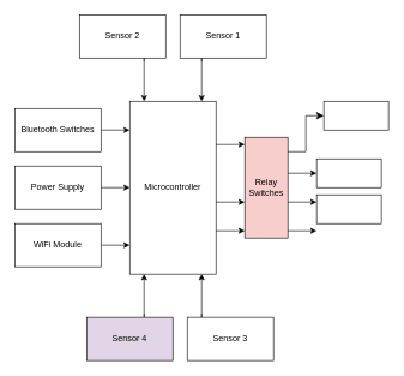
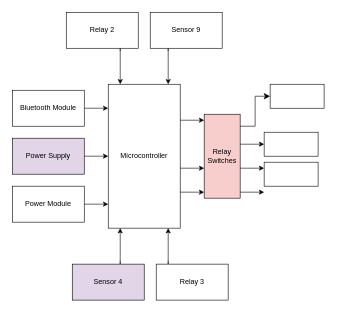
  <mxCell id="0" />
  <mxCell id="1" parent="0" />
  <mxCell id="2" value="Microcontroller" style="rounded=0;whiteSpace=wrap;html=1;direction=south;" vertex="1" parent="1"><mxGeometry x="180" y="140" width="120" height="240" as="geometry" /></mxCell>
  <mxCell id="3" value="" style="endArrow=classic;html=1;rounded=0;" edge="1" parent="1"><mxGeometry width="50" height="50" relative="1" as="geometry"><mxPoint x="140" y="180" as="sourcePoint" /><mxPoint x="180" y="180" as="targetPoint" /><Array as="points"><mxPoint x="170" y="180" /></Array></mxGeometry></mxCell>
  <mxCell id="4" value="" style="endArrow=classic;html=1;rounded=0;" edge="1" parent="1"><mxGeometry width="50" height="50" relative="1" as="geometry"><mxPoint x="140" y="260" as="sourcePoint" /><mxPoint x="180" y="260" as="targetPoint" /><Array as="points"><mxPoint x="170" y="260" /></Array></mxGeometry></mxCell>
  <mxCell id="5" value="" style="endArrow=classic;html=1;rounded=0;" edge="1" parent="1"><mxGeometry width="50" height="50" relative="1" as="geometry"><mxPoint x="140" y="340" as="sourcePoint" /><mxPoint x="180" y="340" as="targetPoint" /><Array as="points"><mxPoint x="170" y="340" /></Array></mxGeometry></mxCell>
- <mxCell id="6" value="Bluetooth Switches" style="rounded=0;whiteSpace=wrap;html=1;" vertex="1" parent="1"><mxGeometry x="20" y="150" width="120" height="60" as="geometry" /></mxCell>
- <mxCell id="7" value="Power Supply" style="rounded=0;whiteSpace=wrap;html=1;" vertex="1" parent="1"><mxGeometry x="20" y="230" width="120" height="60" as="geometry" /></mxCell>
- <mxCell id="8" value="WiFi Module" style="rounded=0;whiteSpace=wrap;html=1;" vertex="1" parent="1"><mxGeometry x="20" y="310" width="120" height="60" as="geometry" /></mxCell>
+ <mxCell id="6" value="Bluetooth Module" style="rounded=0;whiteSpace=wrap;html=1;" vertex="1" parent="1"><mxGeometry x="20" y="150" width="120" height="60" as="geometry" /></mxCell>
+ <mxCell id="7" value="Power Supply" style="rounded=0;whiteSpace=wrap;html=1;fillColor=#e1d5e7;" vertex="1" parent="1"><mxGeometry x="20" y="230" width="120" height="60" as="geometry" /></mxCell>
+ <mxCell id="8" value="Power Module" style="rounded=0;whiteSpace=wrap;html=1;" vertex="1" parent="1"><mxGeometry x="20" y="310" width="120" height="60" as="geometry" /></mxCell>
  <mxCell id="9" value="Relay Switches" style="rounded=0;whiteSpace=wrap;html=1;direction=south;fillColor=#f8cecc;" vertex="1" parent="1"><mxGeometry x="340" y="190" width="60" height="140" as="geometry" /></mxCell>
  <mxCell id="10" value="" style="endArrow=classic;html=1;rounded=0;" edge="1" parent="1"><mxGeometry width="50" height="50" relative="1" as="geometry"><mxPoint x="300" y="280" as="sourcePoint" /><mxPoint x="340" y="280" as="targetPoint" /><Array as="points"><mxPoint x="330" y="280" /></Array></mxGeometry></mxCell>
  <mxCell id="11" value="" style="endArrow=classic;html=1;rounded=0;" edge="1" parent="1"><mxGeometry width="50" height="50" relative="1" as="geometry"><mxPoint x="300" y="200" as="sourcePoint" /><mxPoint x="340" y="200" as="targetPoint" /><Array as="points"><mxPoint x="330" y="200" /></Array></mxGeometry></mxCell>
  <mxCell id="12" value="" style="endArrow=classic;html=1;rounded=0;" edge="1" parent="1"><mxGeometry width="50" height="50" relative="1" as="geometry"><mxPoint x="200" y="435" as="sourcePoint" /><mxPoint x="200" y="380" as="targetPoint" /><Array as="points"><mxPoint x="200" y="440" /><mxPoint x="200" y="435" /></Array></mxGeometry></mxCell>
  <mxCell id="13" value="" style="endArrow=classic;html=1;rounded=0;" edge="1" parent="1"><mxGeometry width="50" height="50" relative="1" as="geometry"><mxPoint x="280" y="435" as="sourcePoint" /><mxPoint x="280" y="380" as="targetPoint" /><Array as="points"><mxPoint x="280" y="440" /></Array></mxGeometry></mxCell>
  <mxCell id="14" value="Sensor 4" style="rounded=0;whiteSpace=wrap;html=1;fillColor=#e1d5e7;" vertex="1" parent="1"><mxGeometry x="120" y="440" width="120" height="60" as="geometry" /></mxCell>
- <mxCell id="15" value="Sensor 3" style="rounded=0;whiteSpace=wrap;html=1;" vertex="1" parent="1"><mxGeometry x="260" y="440" width="120" height="60" as="geometry" /></mxCell>
+ <mxCell id="15" value="Relay 3" style="rounded=0;whiteSpace=wrap;html=1;" vertex="1" parent="1"><mxGeometry x="260" y="440" width="120" height="60" as="geometry" /></mxCell>
  <mxCell id="16" value="" style="endArrow=classic;html=1;rounded=0;" edge="1" parent="1"><mxGeometry width="50" height="50" relative="1" as="geometry"><mxPoint x="200" y="85" as="sourcePoint" /><mxPoint x="200" y="140" as="targetPoint" /><Array as="points"><mxPoint x="200" y="80" /><mxPoint x="200" y="85" /></Array></mxGeometry></mxCell>
  <mxCell id="17" value="" style="endArrow=classic;html=1;rounded=0;" edge="1" parent="1"><mxGeometry width="50" height="50" relative="1" as="geometry"><mxPoint x="280" y="85" as="sourcePoint" /><mxPoint x="280" y="140" as="targetPoint" /><Array as="points"><mxPoint x="280" y="80" /><mxPoint x="280" y="85" /></Array></mxGeometry></mxCell>
- <mxCell id="18" value="Sensor 2" style="rounded=0;whiteSpace=wrap;html=1;" vertex="1" parent="1"><mxGeometry x="110" y="20" width="120" height="60" as="geometry" /></mxCell>
- <mxCell id="19" value="Sensor 1" style="rounded=0;whiteSpace=wrap;html=1;" vertex="1" parent="1"><mxGeometry x="250" y="20" width="120" height="60" as="geometry" /></mxCell>
+ <mxCell id="18" value="Relay 2" style="rounded=0;whiteSpace=wrap;html=1;" vertex="1" parent="1"><mxGeometry x="110" y="20" width="120" height="60" as="geometry" /></mxCell>
+ <mxCell id="19" value="Sensor 9" style="rounded=0;whiteSpace=wrap;html=1;" vertex="1" parent="1"><mxGeometry x="250" y="20" width="120" height="60" as="geometry" /></mxCell>
  <mxCell id="20" value="" style="endArrow=classic;html=1;rounded=0;" edge="1" parent="1"><mxGeometry width="50" height="50" relative="1" as="geometry"><mxPoint x="300" y="320" as="sourcePoint" /><mxPoint x="340" y="320" as="targetPoint" /><Array as="points"><mxPoint x="330" y="320" /></Array></mxGeometry></mxCell>
  <mxCell id="21" value="" style="endArrow=classic;html=1;rounded=0;" edge="1" parent="1"><mxGeometry width="50" height="50" relative="1" as="geometry"><mxPoint x="400" y="240" as="sourcePoint" /><mxPoint x="440" y="240" as="targetPoint" /><Array as="points"><mxPoint x="430" y="240" /></Array></mxGeometry></mxCell>
  <mxCell id="22" value="" style="endArrow=classic;html=1;rounded=0;" edge="1" parent="1"><mxGeometry width="50" height="50" relative="1" as="geometry"><mxPoint x="400" y="280" as="sourcePoint" /><mxPoint x="440" y="280" as="targetPoint" /><Array as="points"><mxPoint x="430" y="280" /></Array></mxGeometry></mxCell>
  <mxCell id="23" value="" style="endArrow=classic;html=1;rounded=0;" edge="1" parent="1"><mxGeometry width="50" height="50" relative="1" as="geometry"><mxPoint x="400" y="320" as="sourcePoint" /><mxPoint x="440" y="320" as="targetPoint" /><Array as="points"><mxPoint x="430" y="320" /></Array></mxGeometry></mxCell>
  <mxCell id="24" value="" style="rounded=0;whiteSpace=wrap;html=1;" vertex="1" parent="1"><mxGeometry x="450" y="140" width="90" height="40" as="geometry" /></mxCell>
  <mxCell id="25" value="" style="rounded=0;whiteSpace=wrap;html=1;" vertex="1" parent="1"><mxGeometry x="440" y="220" width="90" height="40" as="geometry" /></mxCell>
  <mxCell id="26" value="" style="rounded=0;whiteSpace=wrap;html=1;" vertex="1" parent="1"><mxGeometry x="440" y="270" width="90" height="40" as="geometry" /></mxCell>
  <mxCell id="27" value="" style="edgeStyle=elbowEdgeStyle;elbow=horizontal;endArrow=classic;html=1;curved=0;rounded=0;endSize=8;startSize=8;" edge="1" parent="1"><mxGeometry width="50" height="50" relative="1" as="geometry"><mxPoint x="400" y="210" as="sourcePoint" /><mxPoint x="450" y="160" as="targetPoint" /></mxGeometry></mxCell>
